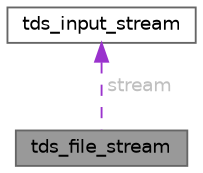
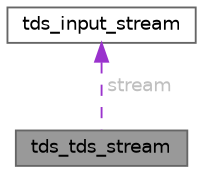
  digraph {
    node [color=gray40 fontname=Helvetica fontsize=10 shape=box style=filled]
-   n1 [fillcolor=grey60 fontcolor=black height=0.2 label=tds_file_stream width=0.4]
+   n1 [fillcolor=grey60 fontcolor=black height=0.2 label=tds_tds_stream width=0.4]
    n2 [fillcolor=white height=0.2 label=tds_input_stream width=0.4]
    n2 -> n1 [color=darkorchid3 dir=back fontcolor=grey fontname=Helvetica fontsize=10 label=" stream" labelfontname=Helvetica labelfontsize=10 style=dashed]
  }
